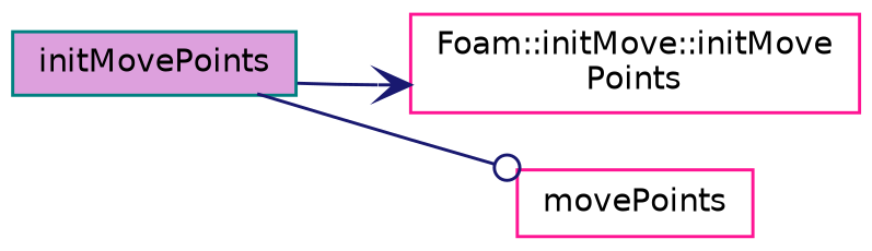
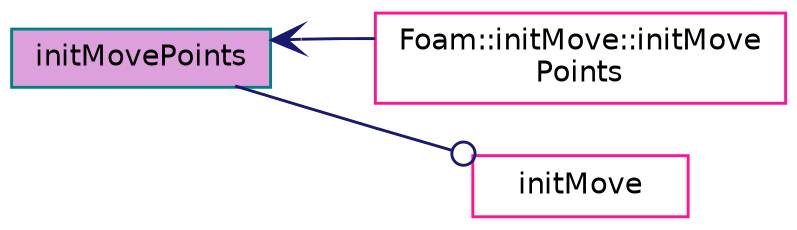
  digraph {
    rankdir=LR
    node [color=deeppink fillcolor=white fontname=Helvetica fontsize=10 shape=record style=filled]
    edge [color=midnightblue fontname=Helvetica fontsize=10 labelfontname=Helvetica labelfontsize=10 style=solid]
    n1 [color=teal fillcolor=plum fontcolor=black height=0.2 label=initMovePoints width=0.4]
    n2 [height=0.2 label="Foam::initMove::initMove\lPoints" width=0.4]
-   n3 [height=0.2 label=movePoints width=0.4]
-   n1 -> n2 [arrowhead=vee]
+   n3 [height=0.2 label=initMove width=0.4]
+   n2 -> n1 [arrowhead=vee]
    n1 -> n3 [arrowhead=odot]
  }
